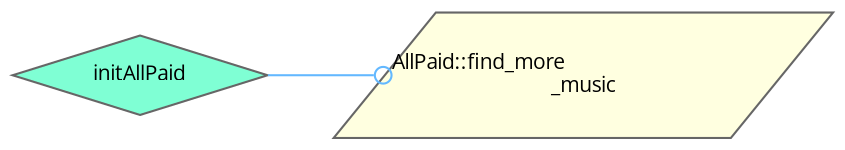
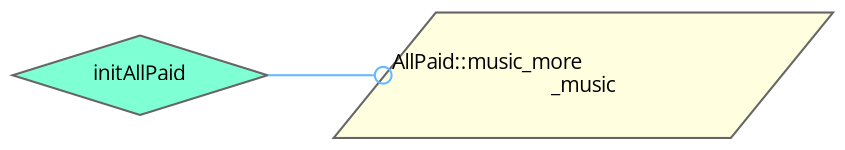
  digraph {
    rankdir=LR
    fontname="Open Sans"
    node [fontname="Open Sans" fontsize=10 style=filled]
    n1 [color=gray40 fillcolor=aquamarine fontcolor=black height=0.2 label=initAllPaid shape=diamond width=0.4]
-   n2 [color=grey40 fillcolor=lightyellow height=0.2 label="AllPaid::find_more\l_music" shape=parallelogram width=0.4]
+   n2 [color=grey40 fillcolor=lightyellow height=0.2 label="AllPaid::music_more\l_music" shape=parallelogram width=0.4]
    n1 -> n2 [color=steelblue1 fontname="Open Sans" fontsize=10 labelfontname=Helvetica labelfontsize=10 style=solid arrowhead=odot]
  }
